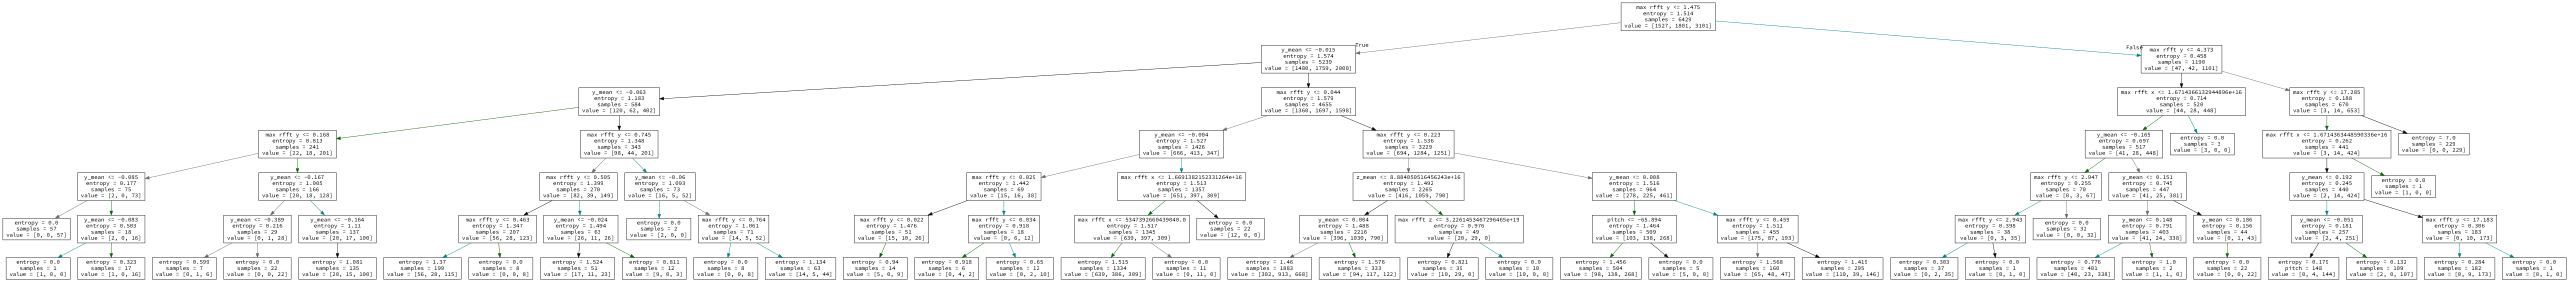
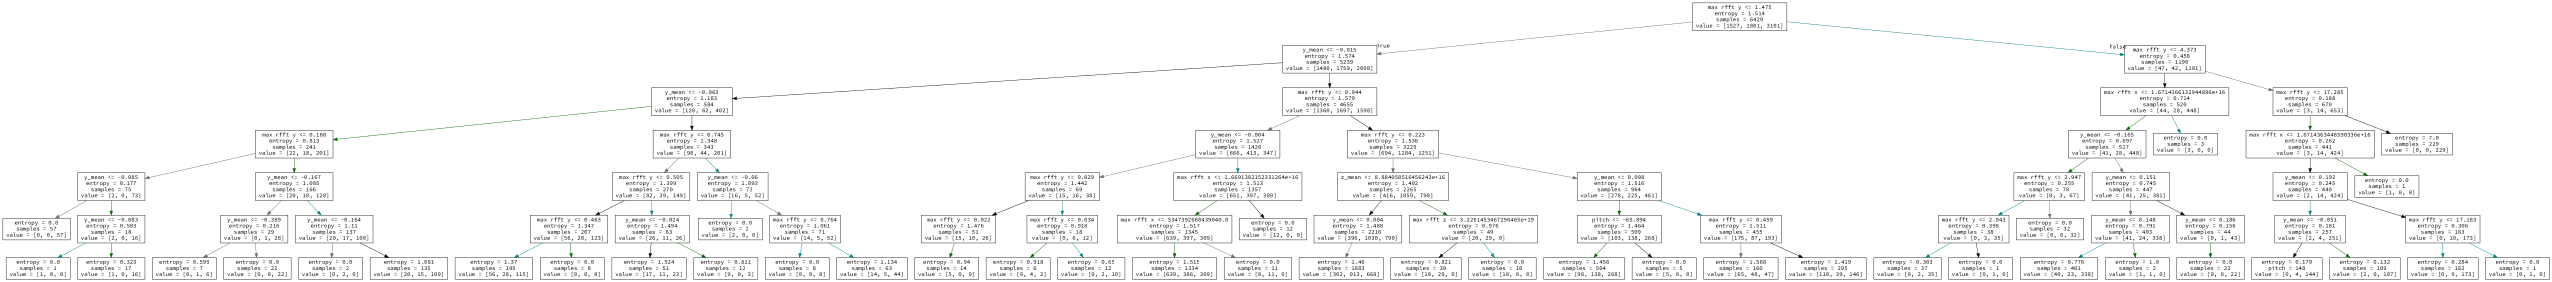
  digraph {
    fontname="Source Code Pro"
    node [fontname="Source Code Pro" shape=box]
    edge [color=teal fontname="Source Code Pro"]
    n1 [label="max rfft y <= 1.475\nentropy = 1.514\nsamples = 6429\nvalue = [1527, 1801, 3101]"]
    n2 [label="y_mean <= -0.015\nentropy = 1.574\nsamples = 5239\nvalue = [1480, 1759, 2000]"]
    n3 [label="max rfft y <= 4.373\nentropy = 0.458\nsamples = 1190\nvalue = [47, 42, 1101]"]
    n4 [label="y_mean <= -0.063\nentropy = 1.183\nsamples = 584\nvalue = [120, 62, 402]"]
    n5 [label="max rfft y <= 0.044\nentropy = 1.579\nsamples = 4655\nvalue = [1360, 1697, 1598]"]
    n6 [label="max rfft x <= 1.6714366132944896e+16\nentropy = 0.714\nsamples = 520\nvalue = [44, 28, 448]"]
    n7 [label="max rfft y <= 17.285\nentropy = 0.188\nsamples = 670\nvalue = [3, 14, 653]"]
    n8 [label="max rfft y <= 0.168\nentropy = 0.813\nsamples = 241\nvalue = [22, 18, 201]"]
    n9 [label="max rfft y <= 0.745\nentropy = 1.348\nsamples = 343\nvalue = [98, 44, 201]"]
    n10 [label="y_mean <= -0.004\nentropy = 1.527\nsamples = 1426\nvalue = [666, 413, 347]"]
    n11 [label="max rfft y <= 0.223\nentropy = 1.536\nsamples = 3229\nvalue = [694, 1284, 1251]"]
    n12 [label="y_mean <= -0.085\nentropy = 0.177\nsamples = 75\nvalue = [2, 0, 73]"]
    n13 [label="y_mean <= -0.167\nentropy = 1.005\nsamples = 166\nvalue = [20, 18, 128]"]
    n14 [label="max rfft y <= 0.505\nentropy = 1.399\nsamples = 270\nvalue = [82, 39, 149]"]
    n15 [label="y_mean <= -0.06\nentropy = 1.093\nsamples = 73\nvalue = [16, 5, 52]"]
    n16 [label="entropy = 0.0\nsamples = 57\nvalue = [0, 0, 57]"]
    n17 [label="y_mean <= -0.083\nentropy = 0.503\nsamples = 18\nvalue = [2, 0, 16]"]
    n18 [label="y_mean <= -0.389\nentropy = 0.216\nsamples = 29\nvalue = [0, 1, 28]"]
    n19 [label="y_mean <= -0.164\nentropy = 1.11\nsamples = 137\nvalue = [20, 17, 100]"]
    n20 [label="entropy = 0.0\nsamples = 1\nvalue = [1, 0, 0]"]
    n21 [label="entropy = 0.323\nsamples = 17\nvalue = [1, 0, 16]"]
    n22 [label="entropy = 0.599\nsamples = 7\nvalue = [0, 1, 6]"]
    n23 [label="entropy = 0.0\nsamples = 22\nvalue = [0, 0, 22]"]
+   n24 [label="entropy = 0.0\nsamples = 2\nvalue = [0, 2, 0]"]
    n25 [label="entropy = 1.081\nsamples = 135\nvalue = [20, 15, 100]"]
    n26 [label="max rfft y <= 0.463\nentropy = 1.347\nsamples = 207\nvalue = [56, 28, 123]"]
    n27 [label="y_mean <= -0.024\nentropy = 1.494\nsamples = 63\nvalue = [26, 11, 26]"]
    n28 [label="entropy = 0.0\nsamples = 2\nvalue = [2, 0, 0]"]
    n29 [label="max rfft y <= 0.764\nentropy = 1.061\nsamples = 71\nvalue = [14, 5, 52]"]
    n30 [label="entropy = 1.37\nsamples = 199\nvalue = [56, 28, 115]"]
    n31 [label="entropy = 0.0\nsamples = 8\nvalue = [0, 0, 8]"]
    n32 [label="entropy = 1.524\nsamples = 51\nvalue = [17, 11, 23]"]
    n33 [label="entropy = 0.811\nsamples = 12\nvalue = [9, 0, 3]"]
    n34 [label="entropy = 0.0\nsamples = 8\nvalue = [0, 0, 8]"]
    n35 [label="entropy = 1.134\nsamples = 63\nvalue = [14, 5, 44]"]
    n36 [label="max rfft y <= 0.029\nentropy = 1.442\nsamples = 69\nvalue = [15, 16, 38]"]
    n37 [label="max rfft x <= 1.6691382152331264e+16\nentropy = 1.513\nsamples = 1357\nvalue = [651, 397, 309]"]
    n38 [label="z_mean <= 8.884050516456243e+16\nentropy = 1.492\nsamples = 2265\nvalue = [416, 1059, 790]"]
    n39 [label="y_mean <= 0.008\nentropy = 1.516\nsamples = 964\nvalue = [278, 225, 461]"]
    n40 [label="max rfft y <= 0.022\nentropy = 1.476\nsamples = 51\nvalue = [15, 10, 26]"]
    n41 [label="max rfft y <= 0.034\nentropy = 0.918\nsamples = 18\nvalue = [0, 6, 12]"]
    n42 [label="max rfft x <= 5347392660439040.0\nentropy = 1.517\nsamples = 1345\nvalue = [639, 397, 309]"]
-   n43 [label="entropy = 0.0\nsamples = 22\nvalue = [12, 0, 0]"]
+   n43 [label="entropy = 0.0\nsamples = 12\nvalue = [12, 0, 0]"]
    n44 [label="entropy = 0.94\nsamples = 14\nvalue = [5, 0, 9]"]
    n45 [label="entropy = 0.918\nsamples = 6\nvalue = [0, 4, 2]"]
    n46 [label="entropy = 0.65\nsamples = 12\nvalue = [0, 2, 10]"]
    n47 [label="entropy = 1.515\nsamples = 1334\nvalue = [639, 386, 309]"]
    n48 [label="entropy = 0.0\nsamples = 11\nvalue = [0, 11, 0]"]
    n49 [label="y_mean <= 0.004\nentropy = 1.488\nsamples = 2216\nvalue = [396, 1030, 790]"]
    n50 [label="max rfft z <= 3.2261453467296465e+19\nentropy = 0.976\nsamples = 49\nvalue = [20, 29, 0]"]
    n51 [label="pitch <= -65.894\nentropy = 1.464\nsamples = 509\nvalue = [103, 138, 268]"]
    n52 [label="max rfft y <= 0.459\nentropy = 1.511\nsamples = 455\nvalue = [175, 87, 193]"]
    n53 [label="entropy = 1.46\nsamples = 1883\nvalue = [302, 913, 668]"]
-   n54 [label="entropy = 1.576\nsamples = 333\nvalue = [94, 117, 122]"]
    n55 [label="entropy = 0.821\nsamples = 39\nvalue = [10, 29, 0]"]
    n56 [label="entropy = 0.0\nsamples = 10\nvalue = [10, 0, 0]"]
    n57 [label="entropy = 1.456\nsamples = 504\nvalue = [98, 138, 268]"]
    n58 [label="entropy = 0.0\nsamples = 5\nvalue = [5, 0, 0]"]
    n59 [label="entropy = 1.568\nsamples = 160\nvalue = [65, 48, 47]"]
    n60 [label="entropy = 1.419\nsamples = 295\nvalue = [110, 39, 146]"]
    n61 [label="y_mean <= -0.165\nentropy = 0.697\nsamples = 517\nvalue = [41, 28, 448]"]
    n62 [label="entropy = 0.0\nsamples = 3\nvalue = [3, 0, 0]"]
    n63 [label="max rfft x <= 1.6714363448590336e+16\nentropy = 0.262\nsamples = 441\nvalue = [3, 14, 424]"]
    n64 [label="entropy = 7.0\nsamples = 229\nvalue = [0, 0, 229]"]
    n65 [label="max rfft y <= 2.947\nentropy = 0.255\nsamples = 70\nvalue = [0, 3, 67]"]
    n66 [label="y_mean <= 0.151\nentropy = 0.745\nsamples = 447\nvalue = [41, 25, 381]"]
    n67 [label="max rfft y <= 2.943\nentropy = 0.398\nsamples = 38\nvalue = [0, 3, 35]"]
    n68 [label="entropy = 0.0\nsamples = 32\nvalue = [0, 0, 32]"]
    n69 [label="y_mean <= 0.148\nentropy = 0.791\nsamples = 403\nvalue = [41, 24, 338]"]
    n70 [label="y_mean <= 0.186\nentropy = 0.156\nsamples = 44\nvalue = [0, 1, 43]"]
    n71 [label="entropy = 0.303\nsamples = 37\nvalue = [0, 2, 35]"]
    n72 [label="entropy = 0.0\nsamples = 1\nvalue = [0, 1, 0]"]
    n73 [label="entropy = 0.776\nsamples = 401\nvalue = [40, 23, 338]"]
    n74 [label="entropy = 1.0\nsamples = 2\nvalue = [1, 1, 0]"]
    n75 [label="entropy = 0.0\nsamples = 22\nvalue = [0, 0, 22]"]
    n76 [label="y_mean <= 0.192\nentropy = 0.245\nsamples = 440\nvalue = [2, 14, 424]"]
    n77 [label="entropy = 0.0\nsamples = 1\nvalue = [1, 0, 0]"]
    n78 [label="y_mean <= -0.051\nentropy = 0.181\nsamples = 257\nvalue = [2, 4, 251]"]
    n79 [label="max rfft y <= 17.183\nentropy = 0.306\nsamples = 183\nvalue = [0, 10, 173]"]
    n80 [label="entropy = 0.179\npitch = 148\nvalue = [0, 4, 144]"]
    n81 [label="entropy = 0.132\nsamples = 109\nvalue = [2, 0, 107]"]
    n82 [label="entropy = 0.284\nsamples = 182\nvalue = [0, 9, 173]"]
    n83 [label="entropy = 0.0\nsamples = 1\nvalue = [0, 1, 0]"]
    n1 -> n2 [color=gray40 headlabel=True labelangle=45 labeldistance=2.5]
    n1 -> n3 [headlabel=False labelangle=-45 labeldistance=2.5]
    n2 -> n4 [color=black]
    n2 -> n5 [color=black]
    n3 -> n6 [color=black]
    n3 -> n7 [color=gray40]
    n4 -> n8 [color=darkgreen]
    n4 -> n9 [color=black]
    n5 -> n10 [color=gray40]
    n5 -> n11 [color=black]
    n6 -> n61 [color=darkgreen]
    n6 -> n62
    n7 -> n63 [color=darkgreen]
    n7 -> n64 [color=black]
    n8 -> n12 [color=gray40]
    n8 -> n13 [color=darkgreen]
    n9 -> n14 [color=gray40]
    n9 -> n15
    n10 -> n36 [color=gray40]
    n10 -> n37
    n11 -> n38 [color=gray40]
    n11 -> n39 [color=gray40]
    n12 -> n16 [color=gray40]
    n12 -> n17 [color=darkgreen]
    n13 -> n18 [color=gray40]
    n13 -> n19
    n14 -> n26 [color=black]
    n14 -> n27
    n15 -> n28
    n15 -> n29 [color=gray40]
    n17 -> n20
    n17 -> n21 [color=darkgreen]
    n18 -> n22 [color=gray40]
    n18 -> n23 [color=gray40]
+   n19 -> n24 [color=gray40]
    n19 -> n25 [color=black]
    n26 -> n30
    n26 -> n31 [color=darkgreen]
    n27 -> n32 [color=black]
    n27 -> n33 [color=darkgreen]
    n29 -> n34
    n29 -> n35
    n36 -> n40 [color=black]
    n36 -> n41
    n37 -> n42 [color=darkgreen]
    n37 -> n43 [color=black]
    n38 -> n49 [color=black]
    n38 -> n50 [color=darkgreen]
    n39 -> n51 [color=darkgreen]
    n39 -> n52
    n40 -> n44 [color=darkgreen]
    n41 -> n45 [color=darkgreen]
    n41 -> n46
    n42 -> n47 [color=darkgreen]
    n42 -> n48 [color=gray40]
    n49 -> n53 [color=gray40]
-   n49 -> n54 [color=darkgreen]
    n50 -> n55 [color=black]
    n50 -> n56
    n51 -> n57 [color=darkgreen]
    n51 -> n58 [color=black]
    n52 -> n59 [color=gray40]
    n52 -> n60 [color=black]
    n61 -> n65 [color=darkgreen]
    n61 -> n66 [color=gray40]
    n63 -> n76 [color=black]
    n63 -> n77 [color=darkgreen]
    n65 -> n67
    n65 -> n68 [color=gray40]
    n66 -> n69 [color=gray40]
    n66 -> n70 [color=black]
    n67 -> n71
    n67 -> n72 [color=black]
    n69 -> n73
    n69 -> n74 [color=darkgreen]
    n70 -> n75 [color=darkgreen]
    n76 -> n78
    n76 -> n79 [color=black]
    n78 -> n80 [color=black]
    n78 -> n81 [color=darkgreen]
    n79 -> n82
    n79 -> n83
  }
